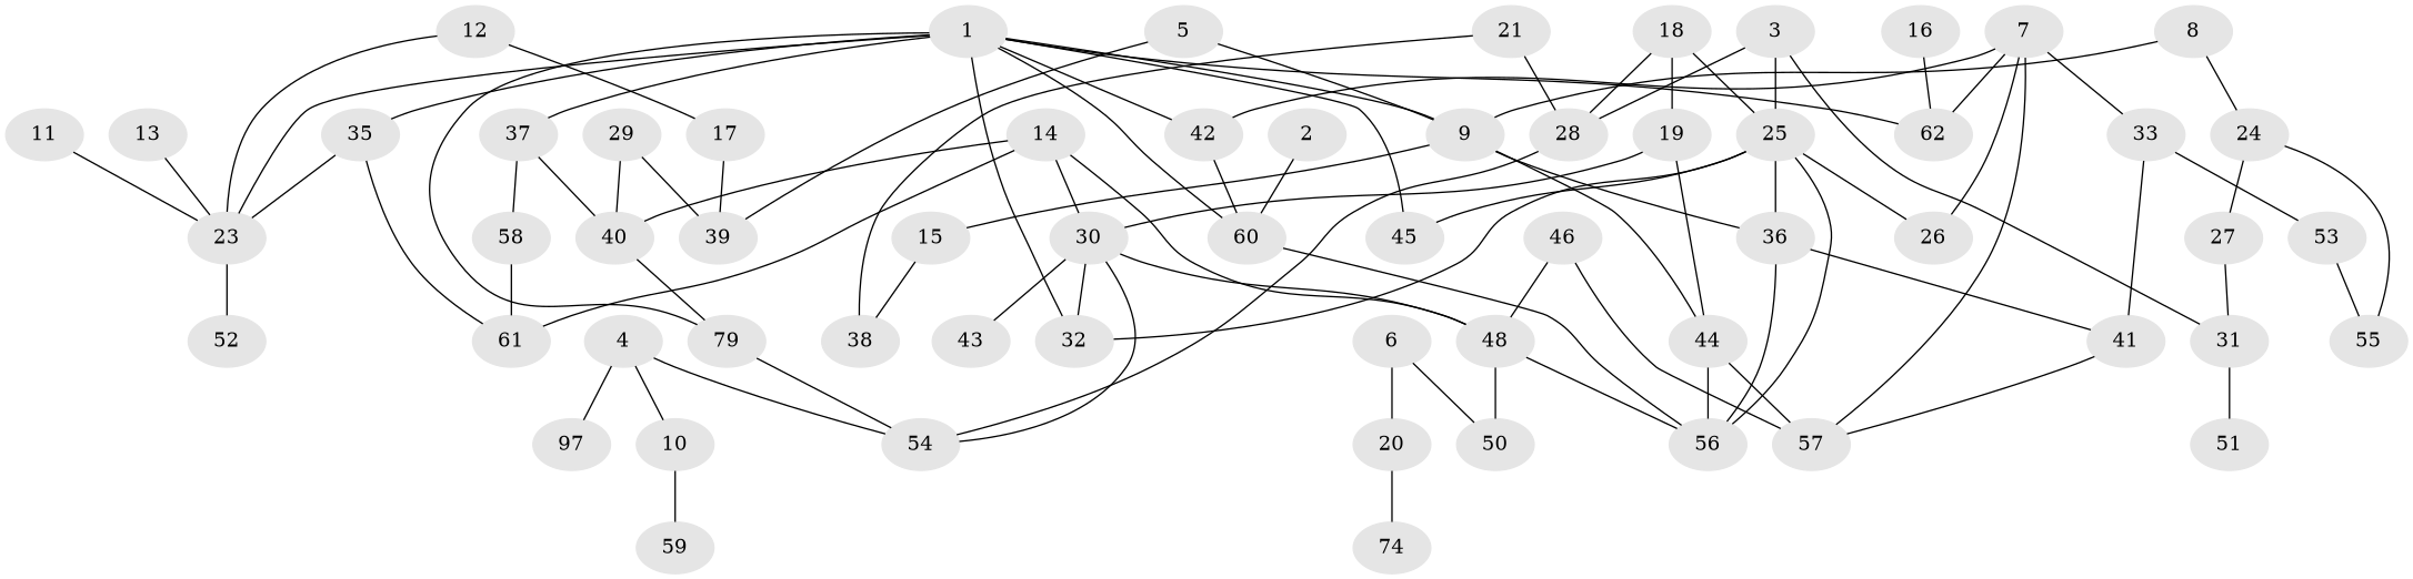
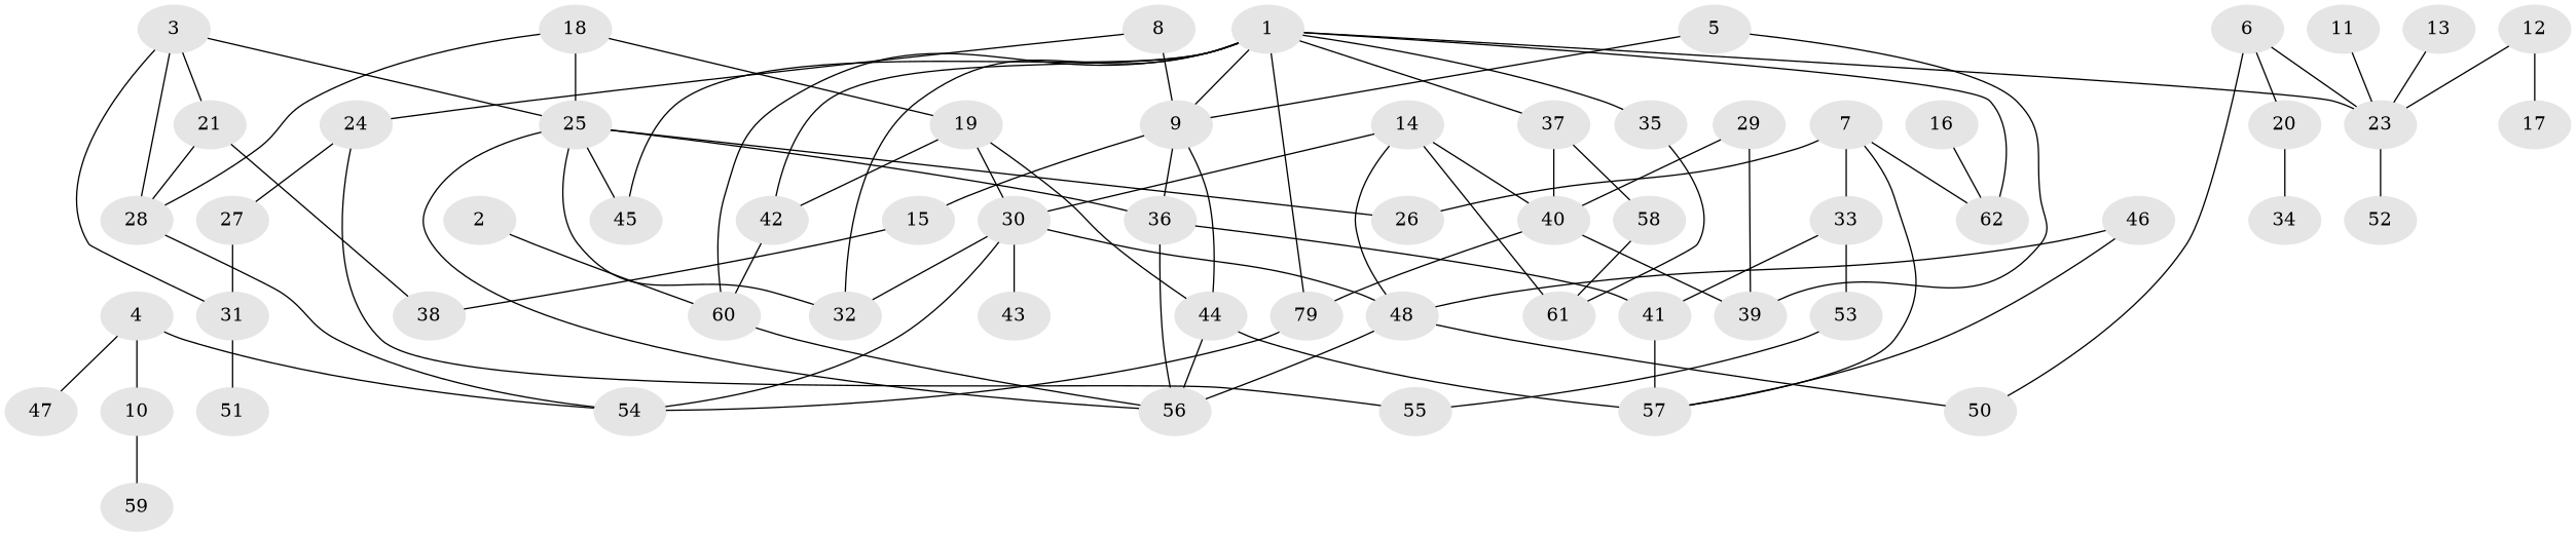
  graph {
    fontname="DejaVu Serif"
    node [color=gray90 fontname="DejaVu Serif" style=filled]
    edge [fontname="DejaVu Serif" weight=1.0]
    1
    9
    23
    32
    35
    37
    42
    45
    n9 [label=79]
    60
    62
    15
    36
    44
    52
    61
    40
    58
    54
    56
    2
    3
    21
    25
    28
    31
    38
    26
    51
    4
    10
-   47 [label=97]
+   47
    59
    5
    39
    6
    20
    50
-   34 [label=74]
+   34
    7
    33
    57
    41
    53
    8
    24
    27
    55
    11
    12
    17
    13
    14
    30
    48
    43
    16
    18
    19
    29
    46
    1 -- 9
    1 -- 23
    1 -- 32
    1 -- 35
    1 -- 37
    1 -- 42
    1 -- 45
    1 -- n9
    1 -- 60
    1 -- 62
    9 -- 15
    9 -- 36
    9 -- 44
    23 -- 52
    35 -- 61
    37 -- 40
    37 -- 58
    42 -- 60
    n9 -- 54
    60 -- 56
    15 -- 38
    36 -- 56
    36 -- 41
    44 -- 56 [weight=2.0]
    44 -- 57 [weight=2.0]
    40 -- n9
    58 -- 61
    2 -- 60
+   3 -- 21
    3 -- 25
    3 -- 28
    3 -- 31
    21 -- 28
    21 -- 38
    25 -- 32
    25 -- 45
    25 -- 36 [weight=2.0]
    25 -- 56
    25 -- 26
    28 -- 54
    31 -- 51
    4 -- 54
    4 -- 10
    4 -- 47
    10 -- 59
    5 -- 9
    5 -- 39
-   35 -- 23
+   6 -- 23
    6 -- 20
    6 -- 50
    20 -- 34
-   7 -- 42
+   19 -- 42
    7 -- 62
    7 -- 26
    7 -- 33
    7 -- 57
    33 -- 41
    33 -- 53
    41 -- 57
    53 -- 55
    8 -- 9
    8 -- 24
    24 -- 27
    24 -- 55
    27 -- 31
    11 -- 23
    12 -- 23
    12 -- 17
-   17 -- 39
+   40 -- 39
    13 -- 23
    14 -- 61
    14 -- 40
    14 -- 30
    14 -- 48
    30 -- 32
    30 -- 54
    30 -- 48
    30 -- 43
    48 -- 56
    48 -- 50
    16 -- 62
    18 -- 25
    18 -- 28
    18 -- 19
    19 -- 44
    19 -- 30
    29 -- 40
    29 -- 39
    46 -- 57
    46 -- 48
  }
